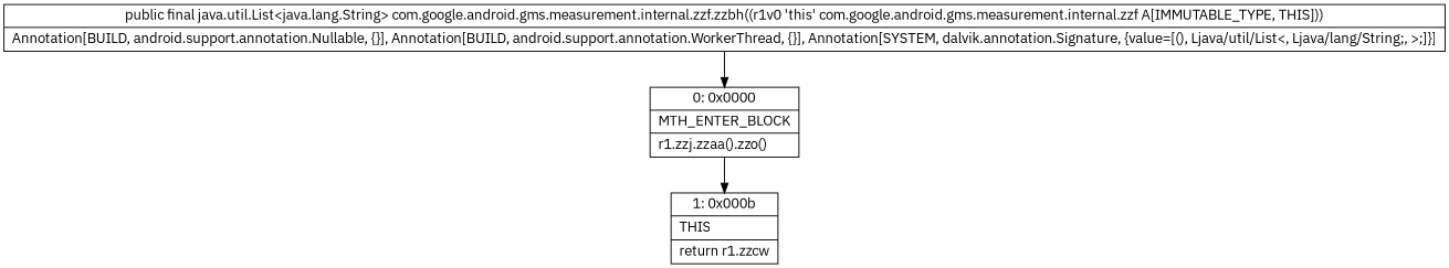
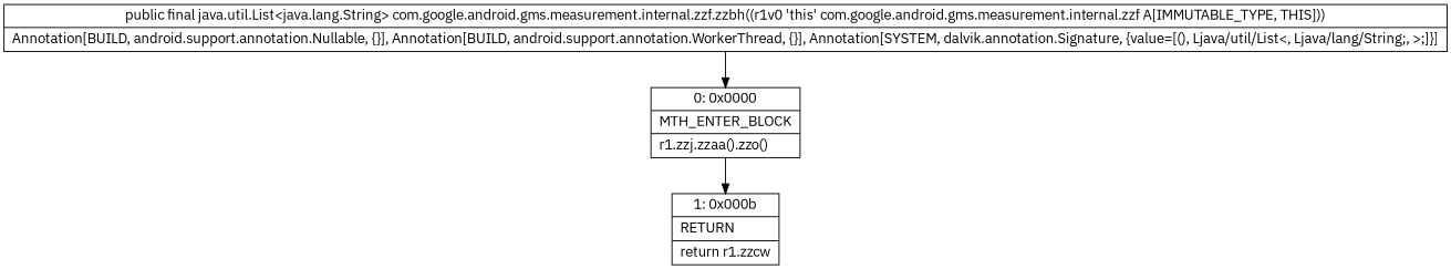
  digraph {
    fontname="IBM Plex Sans"
    node [shape=record fontname="IBM Plex Sans"]
    edge [fontname="IBM Plex Sans"]
    n1 [label="{0\:\ 0x0000|MTH_ENTER_BLOCK\l|r1.zzj.zzaa().zzo()\l}"]
-   n2 [label="{1\:\ 0x000b|THIS\l|return r1.zzcw\l}"]
+   n2 [label="{1\:\ 0x000b|RETURN\l|return r1.zzcw\l}"]
    n3 [label="{public final java.util.List\<java.lang.String\> com.google.android.gms.measurement.internal.zzf.zzbh((r1v0 'this' com.google.android.gms.measurement.internal.zzf A[IMMUTABLE_TYPE, THIS]))  | Annotation[BUILD, android.support.annotation.Nullable, \{\}], Annotation[BUILD, android.support.annotation.WorkerThread, \{\}], Annotation[SYSTEM, dalvik.annotation.Signature, \{value=[(), Ljava\/util\/List\<, Ljava\/lang\/String;, \>;]\}]\l}"]
    n1 -> n2
    n3 -> n1
  }
